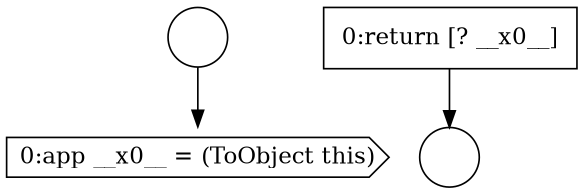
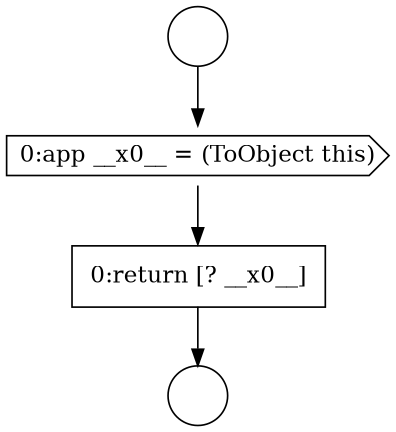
  digraph {
    fontname="DejaVu Serif"
    node [color=black fillcolor=white shape=circle style=filled fontname="DejaVu Serif"]
    edge [color=black fontname="DejaVu Serif"]
    n1 [label=" "]
    n2 [label=<<font color="black">0:app __x0__ = (ToObject this)</font>> shape=cds]
    n3 [label=<<font color="black">     <table border="0" cellborder="1" cellspacing="0" cellpadding="10">       <tr><td align="left">0:return [? __x0__]</td></tr>     </table>   </font>> margin=0 shape=none]
    n4 [label=" "]
    n1 -> n2
+   n2 -> n3
    n3 -> n4
  }
